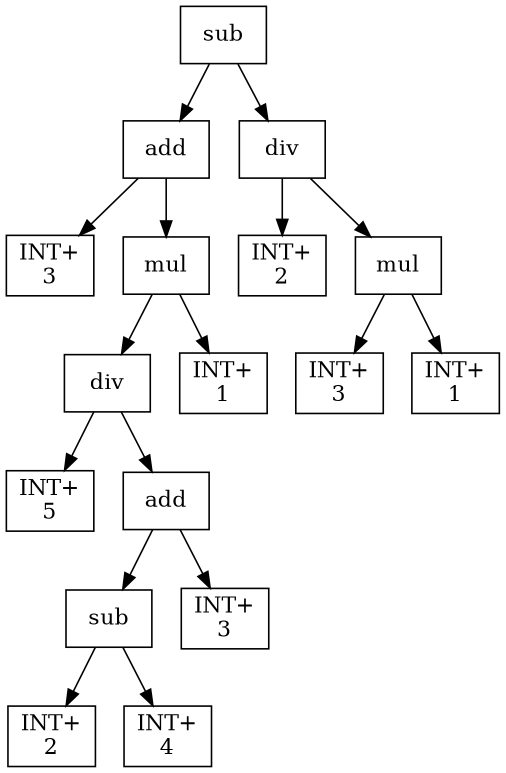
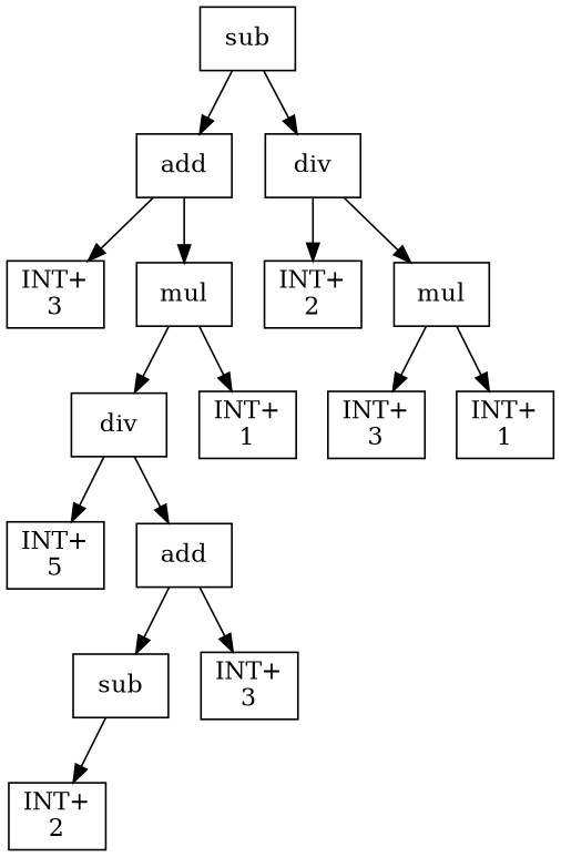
  digraph {
    node [shape=box]
    n1 [label=sub]
    n2 [label=add]
    n3 [label=div]
    n4 [label="INT+\n3"]
    n5 [label=mul]
    n6 [label=div]
    n7 [label="INT+\n1"]
    n8 [label="INT+\n5"]
    n9 [label=add]
    n10 [label=sub]
    n11 [label="INT+\n3"]
    n12 [label="INT+\n2"]
-   n13 [label="INT+\n4"]
    n14 [label="INT+\n2"]
    n15 [label=mul]
    n16 [label="INT+\n3"]
    n17 [label="INT+\n1"]
    n1 -> n2
    n1 -> n3
    n2 -> n4
    n2 -> n5
    n3 -> n14
    n3 -> n15
    n5 -> n6
    n5 -> n7
    n6 -> n8
    n6 -> n9
    n9 -> n10
    n9 -> n11
    n10 -> n12
-   n10 -> n13
    n15 -> n16
    n15 -> n17
  }
